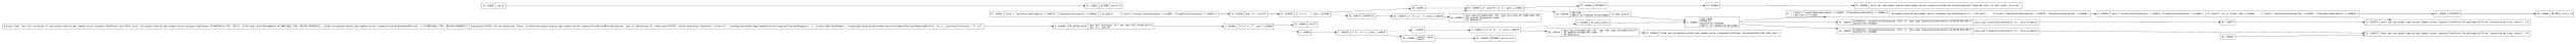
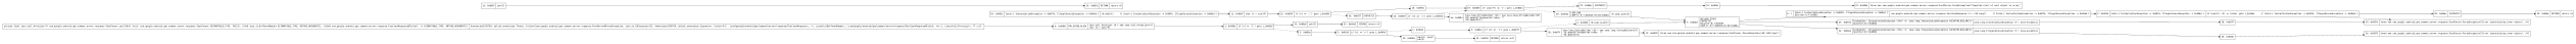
  digraph {
    fontname="JetBrains Mono"
    rankdir=LR
    node [fontname="JetBrains Mono" shape=record]
    edge [fontname="JetBrains Mono"]
    n1 [label="{0\:\ 0x0000|MTH_ENTER_BLOCK\l|java.util.ArrayList r0 = new java.util.ArrayList\<\>()\lchar r1 = zaj(r9)\l}"]
    n2 [label="{1\:\ 0x000c|if (r1 == ']') goto L_0x00a0\l}"]
    n3 [label="{2\:\ 0x000e}"]
    n4 [label="{34\:\ 0x00a0|zak(5)\l}"]
    n5 [label="{3\:\ 0x0010|if (r1 == 'n') goto L_0x0096\l}"]
+   n6 [label="{35\:\ 0x00a3|RETURN\l|return r0\l}"]
    n7 [label="{4\:\ 0x0012}"]
    n8 [label="{32\:\ 0x0096|zab(r9, zaqf)\lzak(5)\l}"]
    n9 [label="{5\:\ 0x0016|if (r1 != '\{') goto L_0x007f\l}"]
    n10 [label="{33\:\ 0x009f|RETURN\l|return null\l}"]
    n11 [label="{6\:\ 0x0018|r8.zaql.push(1)\l}"]
    n12 [label="{30\:\ 0x007f|java.lang.StringBuilder r10 = new java.lang.StringBuilder(19)\lr10.append(\"Unexpected token: \")\lr10.append(r1)\l}"]
-   n13 [label="{7\:\ 0x0022|LOOP_START\lSYNTHETIC\lSplitter:B:7:0x0022\lLOOP:0: B:7:0x0022\-\>B:20:0x005a\l}"]
+   n13 [label="{7\:\ 0x0022|DECLARE_START\lSYNTHETIC\lSplitter:B:7:0x0022\lLOOP:0: B:7:0x0022\-\>B:20:0x005a\l}"]
    n14 [label="{31\:\ 0x0095|throw new com.google.android.gms.common.server.response.FastParser.ParseException(r10.toString())\l}"]
    n15 [label="{8\:\ ?|Catch:\{ InstantiationException \-\> 0x0076, IllegalAccessException \-\> 0x006d \}\lSplitter:B:7:0x0022\l|com.google.android.gms.common.server.response.FastJsonResponse r1 = r10.zacp()     \/\/ Catch:\{ InstantiationException \-\> 0x0076, IllegalAccessException \-\> 0x006d \}\l}"]
    n16 [label="{24\:\ 0x006d|ExcHandler: IllegalAccessException (r9v4 'e' java.lang.IllegalAccessException A[CUSTOM_DECLARE])\lSplitter:B:7:0x0022\l|java.lang.IllegalAccessException r9 = move\-exception\l}"]
    n17 [label="{27\:\ 0x0076|ExcHandler: InstantiationException (r9v3 'e' java.lang.InstantiationException A[CUSTOM_DECLARE])\lSplitter:B:7:0x0022\l|java.lang.InstantiationException r9 = move\-exception\l}"]
    n18 [label="{9\:\ 0x002a|Catch:\{ InstantiationException \-\> 0x0076, IllegalAccessException \-\> 0x006d \}\l|if (zaa(r9, r1) == false) goto L_0x006c     \/\/ Catch:\{ InstantiationException \-\> 0x0076, IllegalAccessException \-\> 0x006d \}\l}"]
    n19 [label="{25\:\ 0x006e}"]
    n20 [label="{28\:\ 0x0077}"]
    n21 [label="{38\:\ 0x006c|SYNTHETIC\l}"]
    n22 [label="{29\:\ 0x007e|throw new com.google.android.gms.common.server.response.FastParser.ParseException(\"Error instantiating inner object\", r9)\l}"]
    n23 [label="{10\:\ 0x002c|Catch:\{ InstantiationException \-\> 0x0076, IllegalAccessException \-\> 0x006d \}\l|r0.add(r1)     \/\/ Catch:\{ InstantiationException \-\> 0x0076, IllegalAccessException \-\> 0x006d \}\l}"]
    n24 [label="{11\:\ 0x002f|char r1 = zaj(r9)\l}"]
    n25 [label="{23\:\ 0x006c|RETURN\l|return r0\l}"]
    n26 [label="{12\:\ 0x0035|if (r1 == ',') goto L_0x0054\l}"]
    n27 [label="{18\:\ 0x0054}"]
    n28 [label="{36\:\ 0x0037|SYNTHETIC\l}"]
    n29 [label="{19\:\ 0x0058|if (zaj(r9) != '\{') goto L_0x0064\l}"]
    n30 [label="{13\:\ 0x0037|if (r1 != ']') goto L_0x003d\l}"]
    n31 [label="{16\:\ 0x003d|java.lang.StringBuilder r10 = new java.lang.StringBuilder(19)\lr10.append(\"Unexpected token: \")\lr10.append(r1)\l}"]
    n32 [label="{14\:\ 0x0039|zak(5)\l}"]
    n33 [label="{15\:\ 0x003c|RETURN\l|return r0\l}"]
    n34 [label="{20\:\ 0x005a|LOOP_END\lLOOP:0: B:7:0x0022\-\>B:20:0x005a\l|r8.zaql.push(1)\l}"]
    n35 [label="{37\:\ 0x0064|SYNTHETIC\l}"]
    n36 [label="{21\:\ 0x0064}"]
    n37 [label="{22\:\ 0x006b|throw new com.google.android.gms.common.server.response.FastParser.ParseException(\"Expected start of next object in array\")\l}"]
    n38 [label="{26\:\ 0x0075|throw new com.google.android.gms.common.server.response.FastParser.ParseException(\"Error instantiating inner object\", r9)\l}"]
    n39 [label="{private final java.util.ArrayList\<T\> com.google.android.gms.common.server.response.FastParser.zaa((r8v0 'this' com.google.android.gms.common.server.response.FastParser A[IMMUTABLE_TYPE, THIS]), (r9v0 java.io.BufferedReader A[IMMUTABLE_TYPE, METHOD_ARGUMENT]), (r10v0 com.google.android.gms.common.server.response.FastJsonResponse$Field\<?, ?\> A[IMMUTABLE_TYPE, METHOD_ARGUMENT]))  | Annotation[SYSTEM, dalvik.annotation.Throws, \{value=[com.google.android.gms.common.server.response.FastParser$ParseException, java.io.IOException]\}], Annotation[SYSTEM, dalvik.annotation.Signature, \{value=[\<T:, Lcom\/google\/android\/gms\/common\/server\/response\/FastJsonResponse;, \>(, Ljava\/io\/BufferedReader;, Lcom\/google\/android\/gms\/common\/server\/response\/FastJsonResponse$Field\<, **\>;), Ljava\/util\/ArrayList\<, TT;\>;]\}]\l}"]
    n1 -> n2
    n2 -> n3 [style=dashed]
    n2 -> n4
    n3 -> n5
+   n4 -> n6
    n5 -> n7 [style=dashed]
    n5 -> n8
    n7 -> n9
    n8 -> n10
    n9 -> n11 [style=dashed]
    n9 -> n12
    n11 -> n13
    n12 -> n14
    n13 -> n15
    n13 -> n16
    n13 -> n17
    n15 -> n18
-   n16 -> n38
+   n16 -> n19
    n17 -> n20
    n18 -> n21
    n18 -> n22 [style=dashed]
    n19 -> n38
    n20 -> n22
    n21 -> n25
    n23 -> n24
    n24 -> n26
    n26 -> n27
    n26 -> n28 [style=dashed]
    n27 -> n29
    n28 -> n30
    n29 -> n34 [style=dashed]
    n29 -> n35
    n30 -> n29 [style=dashed]
    n30 -> n31
    n32 -> n33
    n34 -> n13
    n35 -> n36
    n36 -> n37
    n39 -> n1
  }
